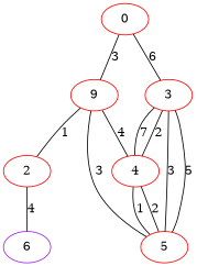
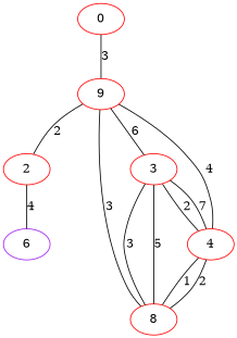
  graph {
    node [color=red weight=1]
    n1 [label=9]
    0
    2
    3
    4
-   5
+   5 [label=8]
    6 [color=purple weight=4]
-   n1 -- 2 [label=1]
-   0 -- 3 [label=6]
+   n1 -- 2 [label=2]
+   n1 -- 3 [label=6]
    n1 -- 4 [label=4]
    n1 -- 5 [label=3]
    0 -- n1 [label=3]
    2 -- 6 [label=4]
    3 -- 4 [label=2]
    3 -- 4 [label=7]
    3 -- 5 [label=3]
    3 -- 5 [label=5]
    4 -- 5 [label=1]
    4 -- 5 [label=2]
  }
